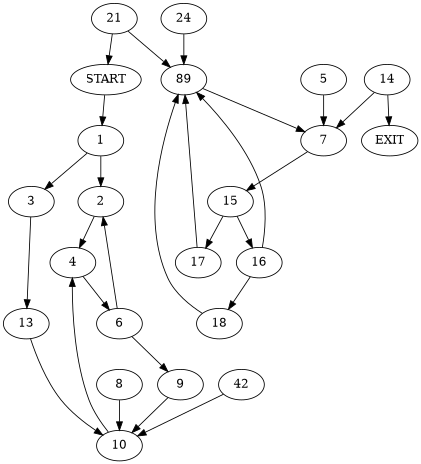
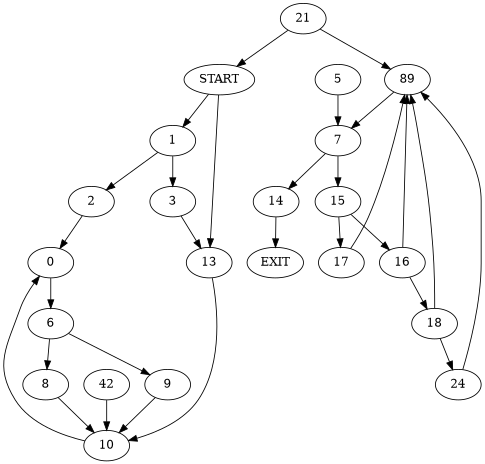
  digraph {
    n1 [label=START]
    1
    13
    2
    3
    10
    21
    n8 [label=89]
    n9 [label=EXIT]
-   4
+   4 [label=0]
    6
    5
    7
    8
    9
    14
    15
    16
    17
    n20 [label=42]
    18
    n22 [label=24]
    n1 -> 1
+   n1 -> 13
    1 -> 2
    1 -> 3
    13 -> 10
    2 -> 4
    3 -> 13
    10 -> 4
    21 -> n1
    21 -> n8
    n8 -> 7
    4 -> 6
-   6 -> 2
+   6 -> 8
    6 -> 9
    5 -> 7
-   14 -> 7
+   7 -> 14
    7 -> 15
    8 -> 10
    9 -> 10
    14 -> n9
    15 -> 16
    15 -> 17
    16 -> n8
    16 -> 18
    17 -> n8
    n20 -> 10
    18 -> n8
+   18 -> n22
    n22 -> n8
  }
